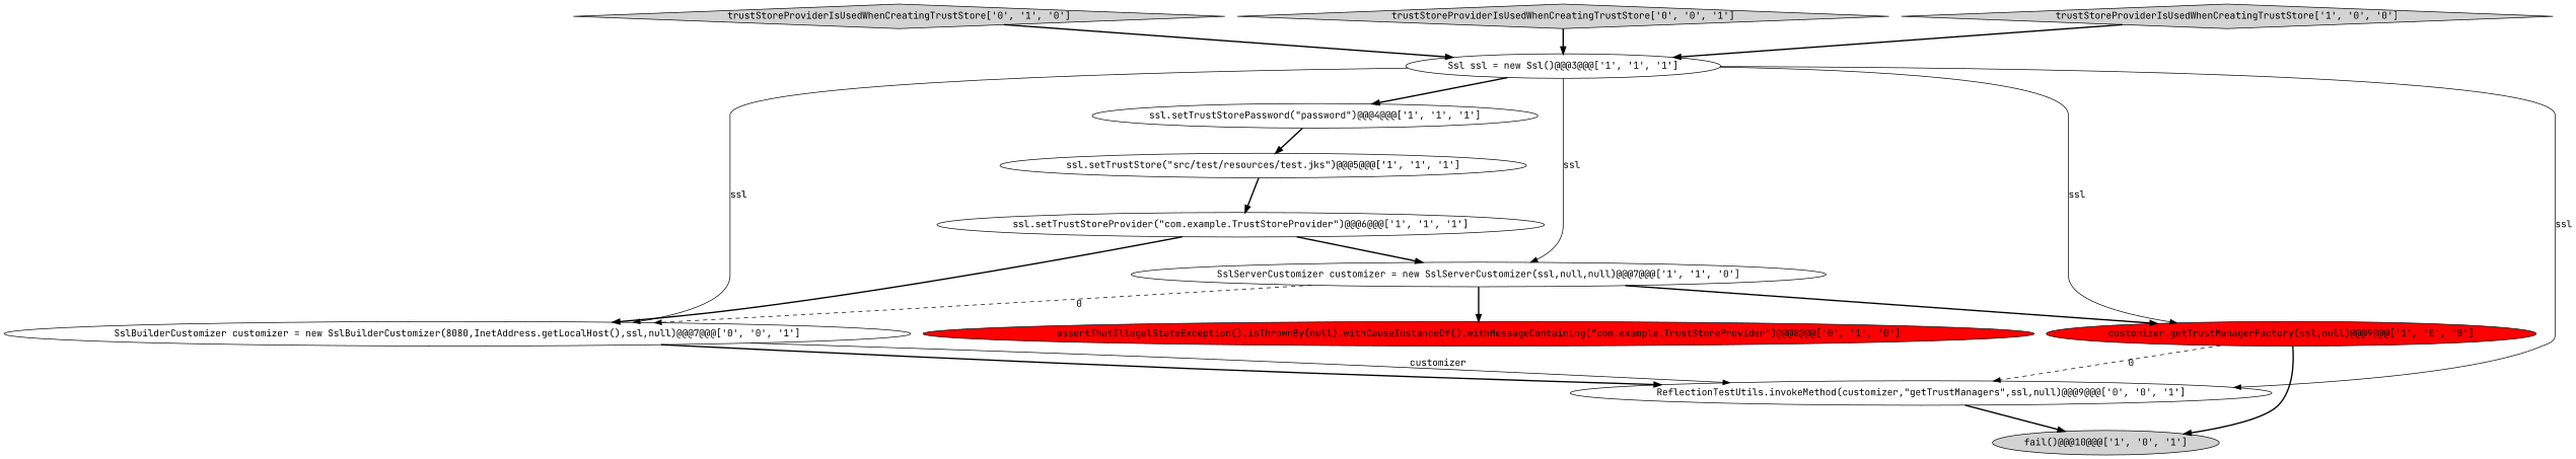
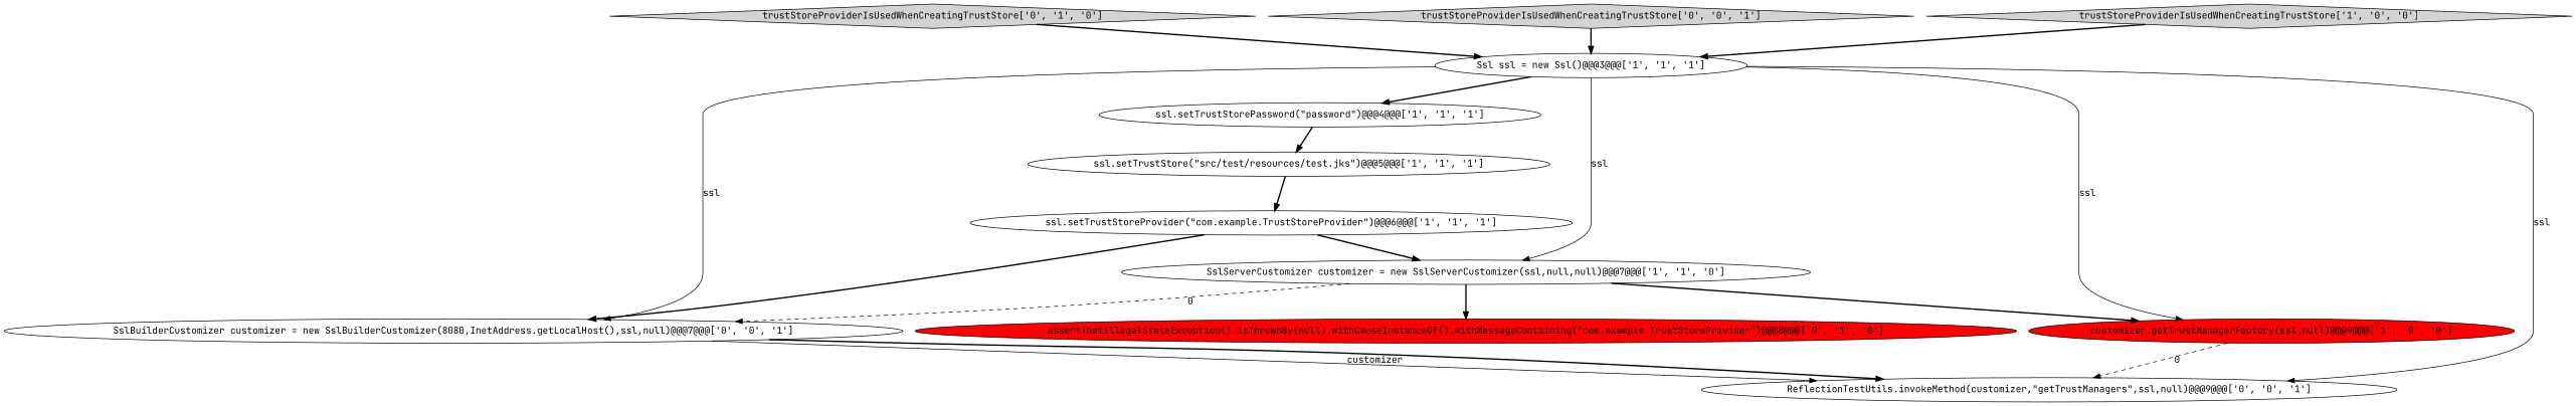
  digraph {
    fontname="JetBrains Mono"
    node [fillcolor=white shape=ellipse style=filled fontname="JetBrains Mono"]
    edge [style=bold fontname="JetBrains Mono"]
    n1 [fillcolor=red label="assertThatIllegalStateException().isThrownBy(null).withCauseInstanceOf().withMessageContaining(\"com.example.TrustStoreProvider\")@@@8@@@['0', '1', '0']"]
    n2 [fillcolor=lightgray label="trustStoreProviderIsUsedWhenCreatingTrustStore['0', '1', '0']" shape=diamond]
    n3 [label="Ssl ssl = new Ssl()@@@3@@@['1', '1', '1']"]
    n4 [fillcolor=lightgray label="trustStoreProviderIsUsedWhenCreatingTrustStore['0', '0', '1']" shape=diamond]
    n5 [label="ssl.setTrustStore(\"src/test/resources/test.jks\")@@@5@@@['1', '1', '1']"]
    n6 [label="ssl.setTrustStoreProvider(\"com.example.TrustStoreProvider\")@@@6@@@['1', '1', '1']"]
    n7 [fillcolor=red label="customizer.getTrustManagerFactory(ssl,null)@@@9@@@['1', '0', '0']"]
-   n8 [fillcolor=lightgray label="fail()@@@10@@@['1', '0', '1']"]
    n9 [label="ReflectionTestUtils.invokeMethod(customizer,\"getTrustManagers\",ssl,null)@@@9@@@['0', '0', '1']"]
    n10 [label="ssl.setTrustStorePassword(\"password\")@@@4@@@['1', '1', '1']"]
    n11 [label="SslServerCustomizer customizer = new SslServerCustomizer(ssl,null,null)@@@7@@@['1', '1', '0']"]
    n12 [label="SslBuilderCustomizer customizer = new SslBuilderCustomizer(8080,InetAddress.getLocalHost(),ssl,null)@@@7@@@['0', '0', '1']"]
    n13 [fillcolor=lightgray label="trustStoreProviderIsUsedWhenCreatingTrustStore['1', '0', '0']" shape=diamond]
    n2 -> n3
    n3 -> n7 [label=ssl style=solid]
    n3 -> n9 [label=ssl style=solid]
    n3 -> n10
    n3 -> n11 [label=ssl style=solid]
    n3 -> n12 [label=ssl style=solid]
    n4 -> n3
    n5 -> n6
    n6 -> n11
    n6 -> n12
-   n7 -> n8
    n7 -> n9 [label=0 style=dashed]
-   n9 -> n8
    n10 -> n5
    n11 -> n1
    n11 -> n7
    n11 -> n12 [label=0 style=dashed]
    n12 -> n9 [label=customizer style=solid]
    n12 -> n9
    n13 -> n3
  }
